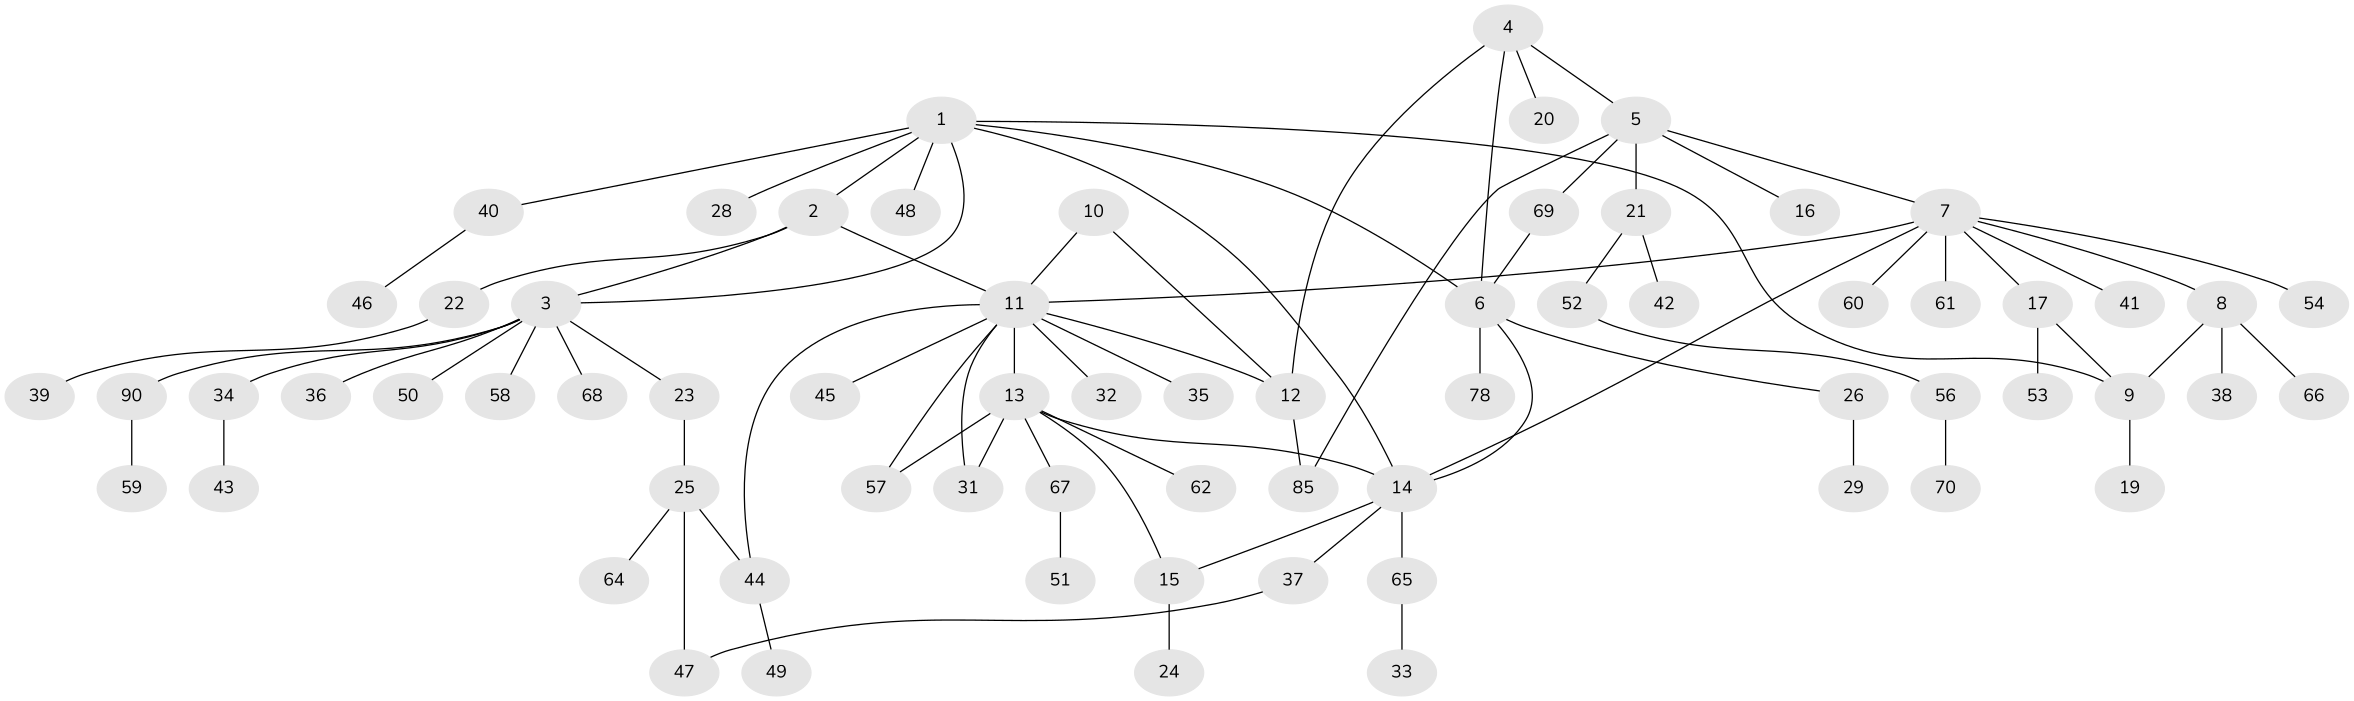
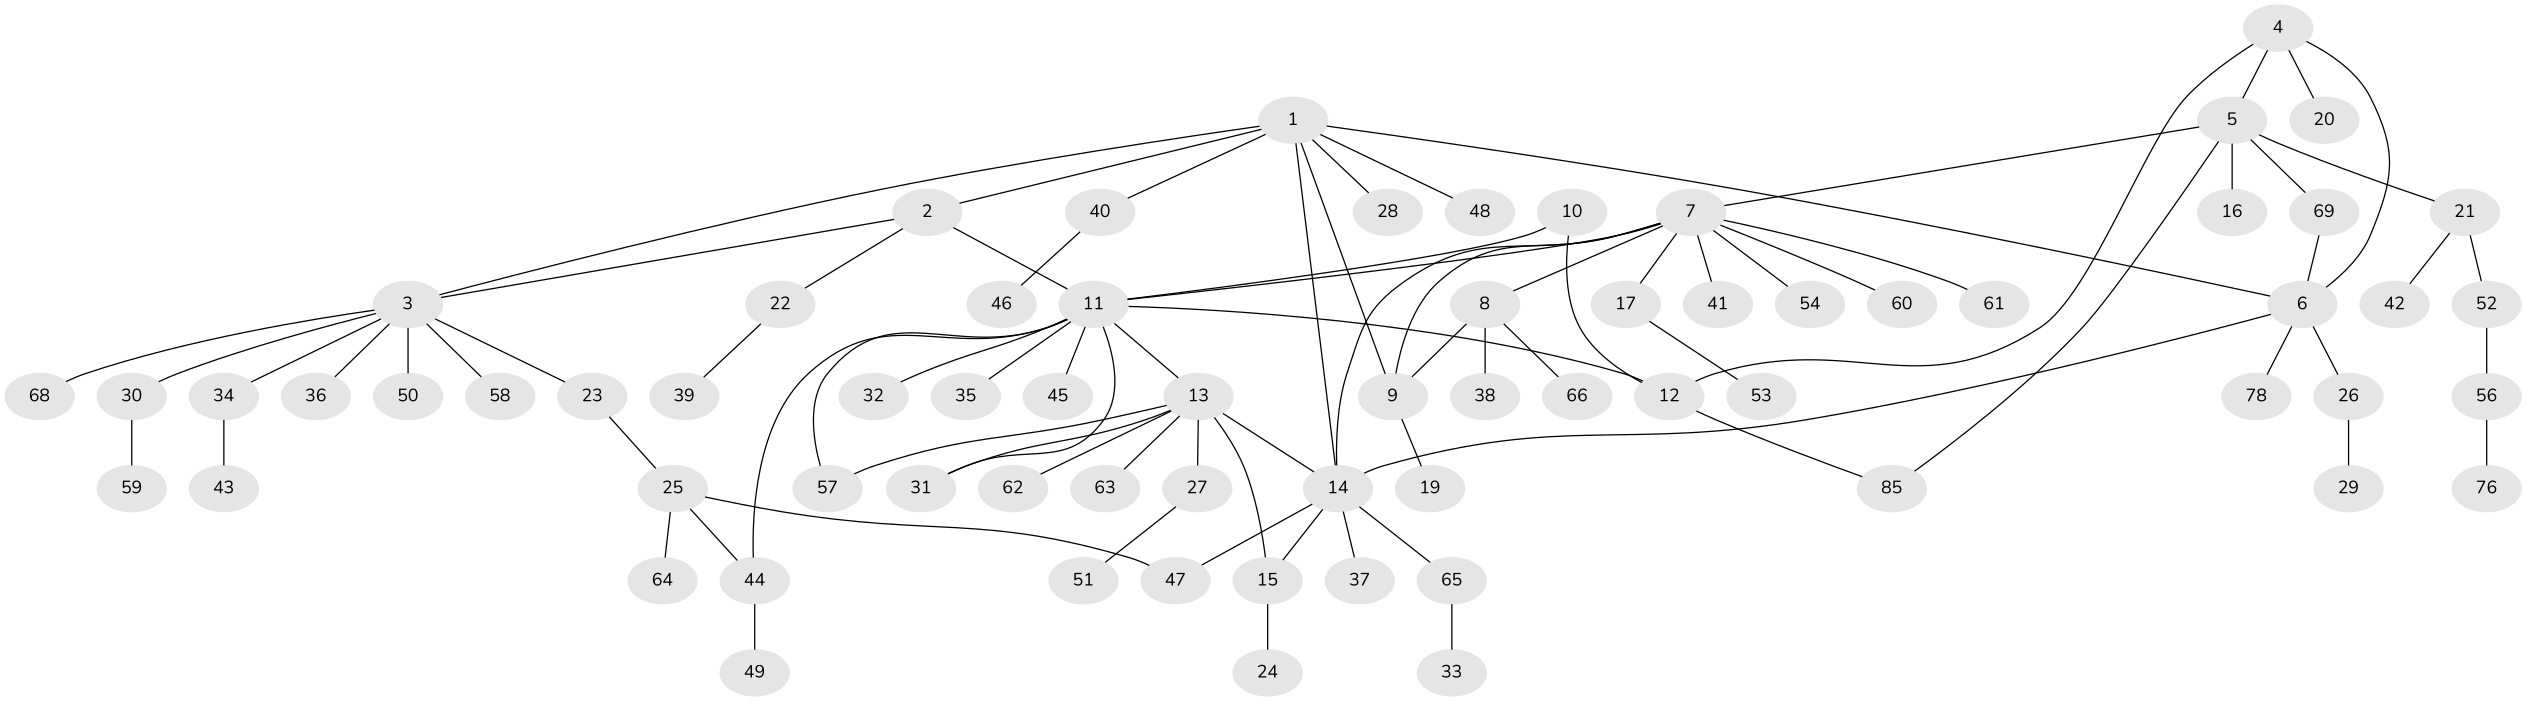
  graph {
    fontname=Nunito
    node [color=gray90 fontname=Nunito style=filled]
    edge [fontname=Nunito]
    1
    2
    3
    6
    9
    14
    28
    40
    48
    11
    22
    23
-   30 [label=90]
+   30
    34
    36
    50
    58
    68
    n19 [label=78]
    26
    19
    15
    37
    47
    65
    46
    12
    13
    31
    32
    35
    44
    45
    57
    39
    25
    59
    43
    4
    5
    20
    7
    16
    21
    n45 [label=85]
    69
    8
    17
    41
    54
    60
    61
    42
    52
    29
    38
    66
    53
    10
-   27 [label=67]
+   27
    62
+   63
    49
    24
    51
    33
    56
    64
-   70
+   70 [label=76]
    1 -- 2
    1 -- 3
    1 -- 6
    1 -- 9
    1 -- 14
    1 -- 28
    1 -- 40
    1 -- 48
    2 -- 3
    2 -- 11
    2 -- 22
    3 -- 23
    3 -- 30
    3 -- 34
    3 -- 36
    3 -- 50
    3 -- 58
    3 -- 68
    6 -- 14
    6 -- n19
    6 -- 26
    9 -- 19
    14 -- 15
    14 -- 37
-   37 -- 47
+   14 -- 47
    14 -- 65
    40 -- 46
    11 -- 12
    11 -- 13
    11 -- 31
    11 -- 32
    11 -- 35
    11 -- 44
    11 -- 45
    11 -- 57
    22 -- 39
    23 -- 25
    30 -- 59
    34 -- 43
    26 -- 29
    15 -- 24
    65 -- 33
    12 -- n45
    13 -- 14
    13 -- 15
    13 -- 31
    13 -- 57
    13 -- 27
    13 -- 62
+   13 -- 63
    44 -- 49
    25 -- 47
    25 -- 44
    25 -- 64
    4 -- 6
    4 -- 12
    4 -- 5
    4 -- 20
    5 -- 7
    5 -- 16
    5 -- 21
    5 -- n45
    5 -- 69
-   17 -- 9
+   7 -- 9
    7 -- 14
    7 -- 11
    7 -- 8
    7 -- 17
    7 -- 41
    7 -- 54
    7 -- 60
    7 -- 61
    21 -- 42
    21 -- 52
    69 -- 6
    8 -- 9
    8 -- 38
    8 -- 66
    17 -- 53
    52 -- 56
    10 -- 11
    10 -- 12
    27 -- 51
    56 -- 70
  }
